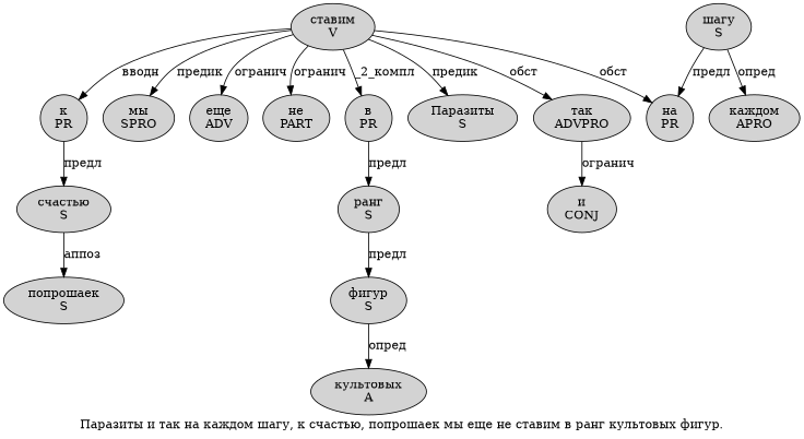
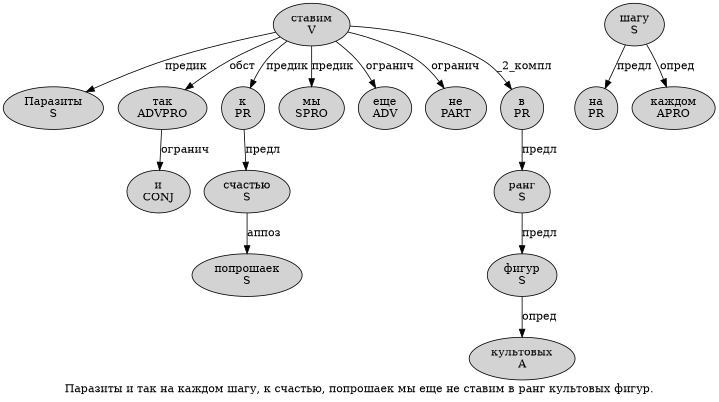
  digraph {
    label="Паразиты и так на каждом шагу, к счастью, попрошаек мы еще не ставим в ранг культовых фигур."
    node [fillcolor=lightgray penwidth=1 shape=ellipse style=filled]
    n1 [label="Паразиты\nS"]
    n2 [label="и\nCONJ"]
    n3 [label="так\nADVPRO"]
    n4 [label="на\nPR"]
    n5 [label="шагу\nS"]
    n6 [label="каждом\nAPRO"]
    n7 [label="к\nPR"]
    n8 [label="счастью\nS"]
    n9 [label="попрошаек\nS"]
    n10 [label="мы\nSPRO"]
    n11 [label="еще\nADV"]
    n12 [label="не\nPART"]
    n13 [label="ставим\nV"]
    n14 [label="в\nPR"]
    n15 [label="ранг\nS"]
    n16 [label="фигур\nS"]
    n17 [label="культовых\nA"]
    n3 -> n2 [label="огранич"]
    n5 -> n4 [label="предл"]
    n5 -> n6 [label="опред"]
    n7 -> n8 [label="предл"]
    n8 -> n9 [label="аппоз"]
    n13 -> n1 [label="предик"]
    n13 -> n3 [label="обст"]
-   n13 -> n4 [label="обст"]
-   n13 -> n7 [label="вводн"]
+   n13 -> n7 [label="предик"]
    n13 -> n10 [label="предик"]
    n13 -> n11 [label="огранич"]
    n13 -> n12 [label="огранич"]
    n13 -> n14 [label="_2_компл"]
    n14 -> n15 [label="предл"]
    n15 -> n16 [label="предл"]
    n16 -> n17 [label="опред"]
  }
